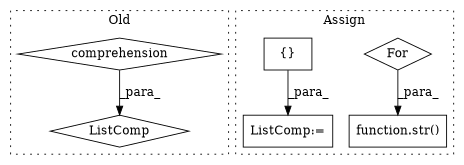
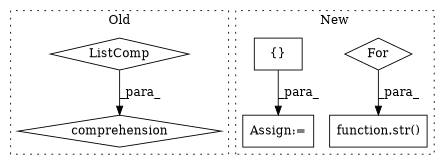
  digraph {
    node [l=3 shape=diamond]
    n1 [a=106 l=47 label=ListComp s=2705]
    n2 [a=45 label=comprehension s=2730]
    n3 [a=75 l="4,1" label="function.str()" s="2750,2755" shape=box]
    n4 [a=107 l="4,10" label=For s="2694,2727"]
    n5 [a=59 l="2,1" label="{}" s="2577,2577" shape=box]
-   n6 [a=68 label="ListComp:=" s=2574 shape=box]
+   n6 [a=68 label="Assign:=" s=2574 shape=box]
    subgraph cluster_1 {
      label=Old
      style=dotted
      n1
      n2
    }
    subgraph cluster_2 {
-     label=Assign
+     label=New
      style=dotted
      n3
      n4
      n5
      n6
    }
-   n2 -> n1 [label=_para_]
+   n1 -> n2 [label=_para_]
    n4 -> n3 [label=_para_]
    n5 -> n6 [label=_para_]
  }
